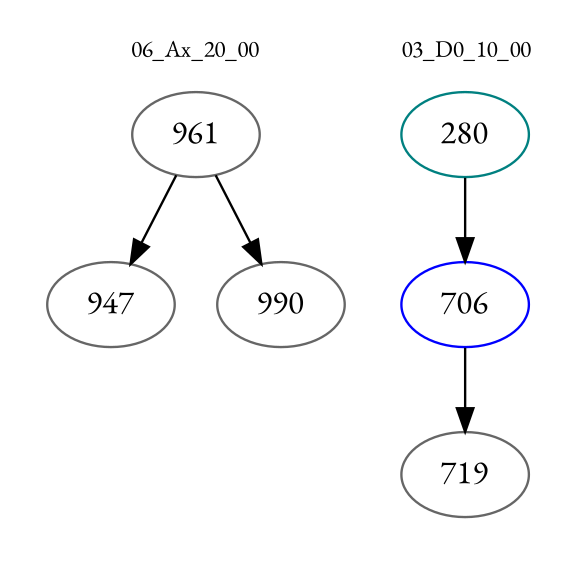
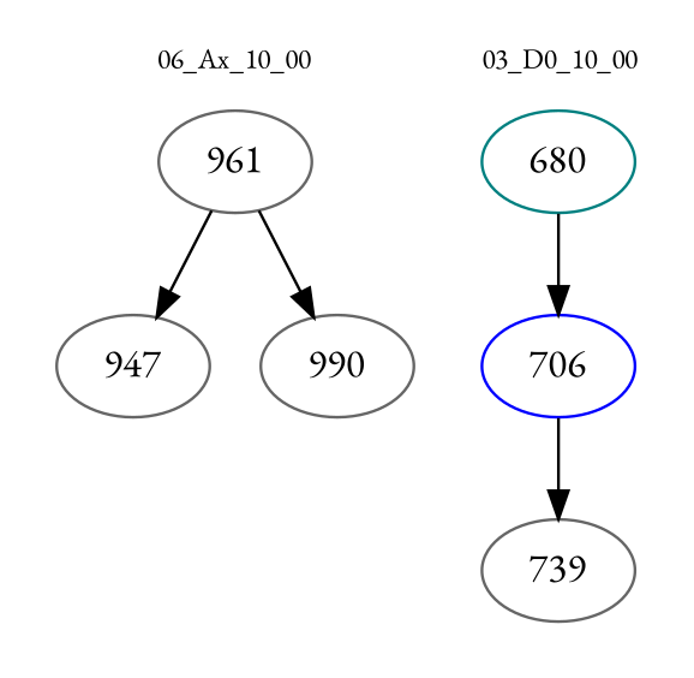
  digraph {
    fontname="EB Garamond"
    node [color=gray40 fontname="EB Garamond"]
    edge [color=black fontname="EB Garamond"]
    n1 [label=961]
    n2 [label=947]
    n3 [label=990]
    n4 [color=blue label=706]
-   n5 [color=teal label=280]
-   n6 [label=719]
+   n5 [color=teal label=680]
+   n6 [label=739]
    subgraph cluster_1 {
      color=white
      fontsize=10
-     label="06_Ax_20_00"
+     label="06_Ax_10_00"
      n1
      n2
      n3
    }
    subgraph cluster_2 {
      color=white
      fontsize=10
      label="03_D0_10_00"
      n4
      n5
      n6
    }
    n1 -> n2
    n1 -> n3
    n4 -> n6
    n5 -> n4
  }
